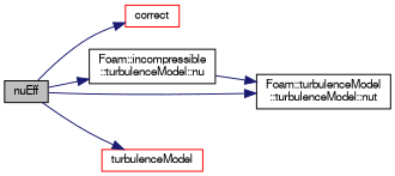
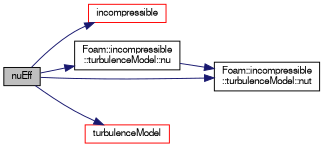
  digraph {
    rankdir=LR
    node [color=black fontname=FreeSans fontsize=10 shape=record]
    edge [color=midnightblue fontname=FreeSans fontsize=10 labelfontname=FreeSans labelfontsize=10 style=solid]
    n1 [fillcolor=grey75 fontcolor=black height=0.2 label=nuEff style=filled width=0.4]
-   n2 [color=red height=0.2 label=correct width=0.4]
+   n2 [color=red height=0.2 label=incompressible width=0.4]
    n3 [height=0.2 label="Foam::incompressible\l::turbulenceModel::nu" width=0.4]
-   n4 [height=0.2 label="Foam::turbulenceModel\l::turbulenceModel::nut" width=0.4]
+   n4 [height=0.2 label="Foam::incompressible\l::turbulenceModel::nut" width=0.4]
    n5 [color=red height=0.2 label=turbulenceModel width=0.4]
    n1 -> n2
    n1 -> n3
    n1 -> n4
    n1 -> n5
    n3 -> n4
  }
